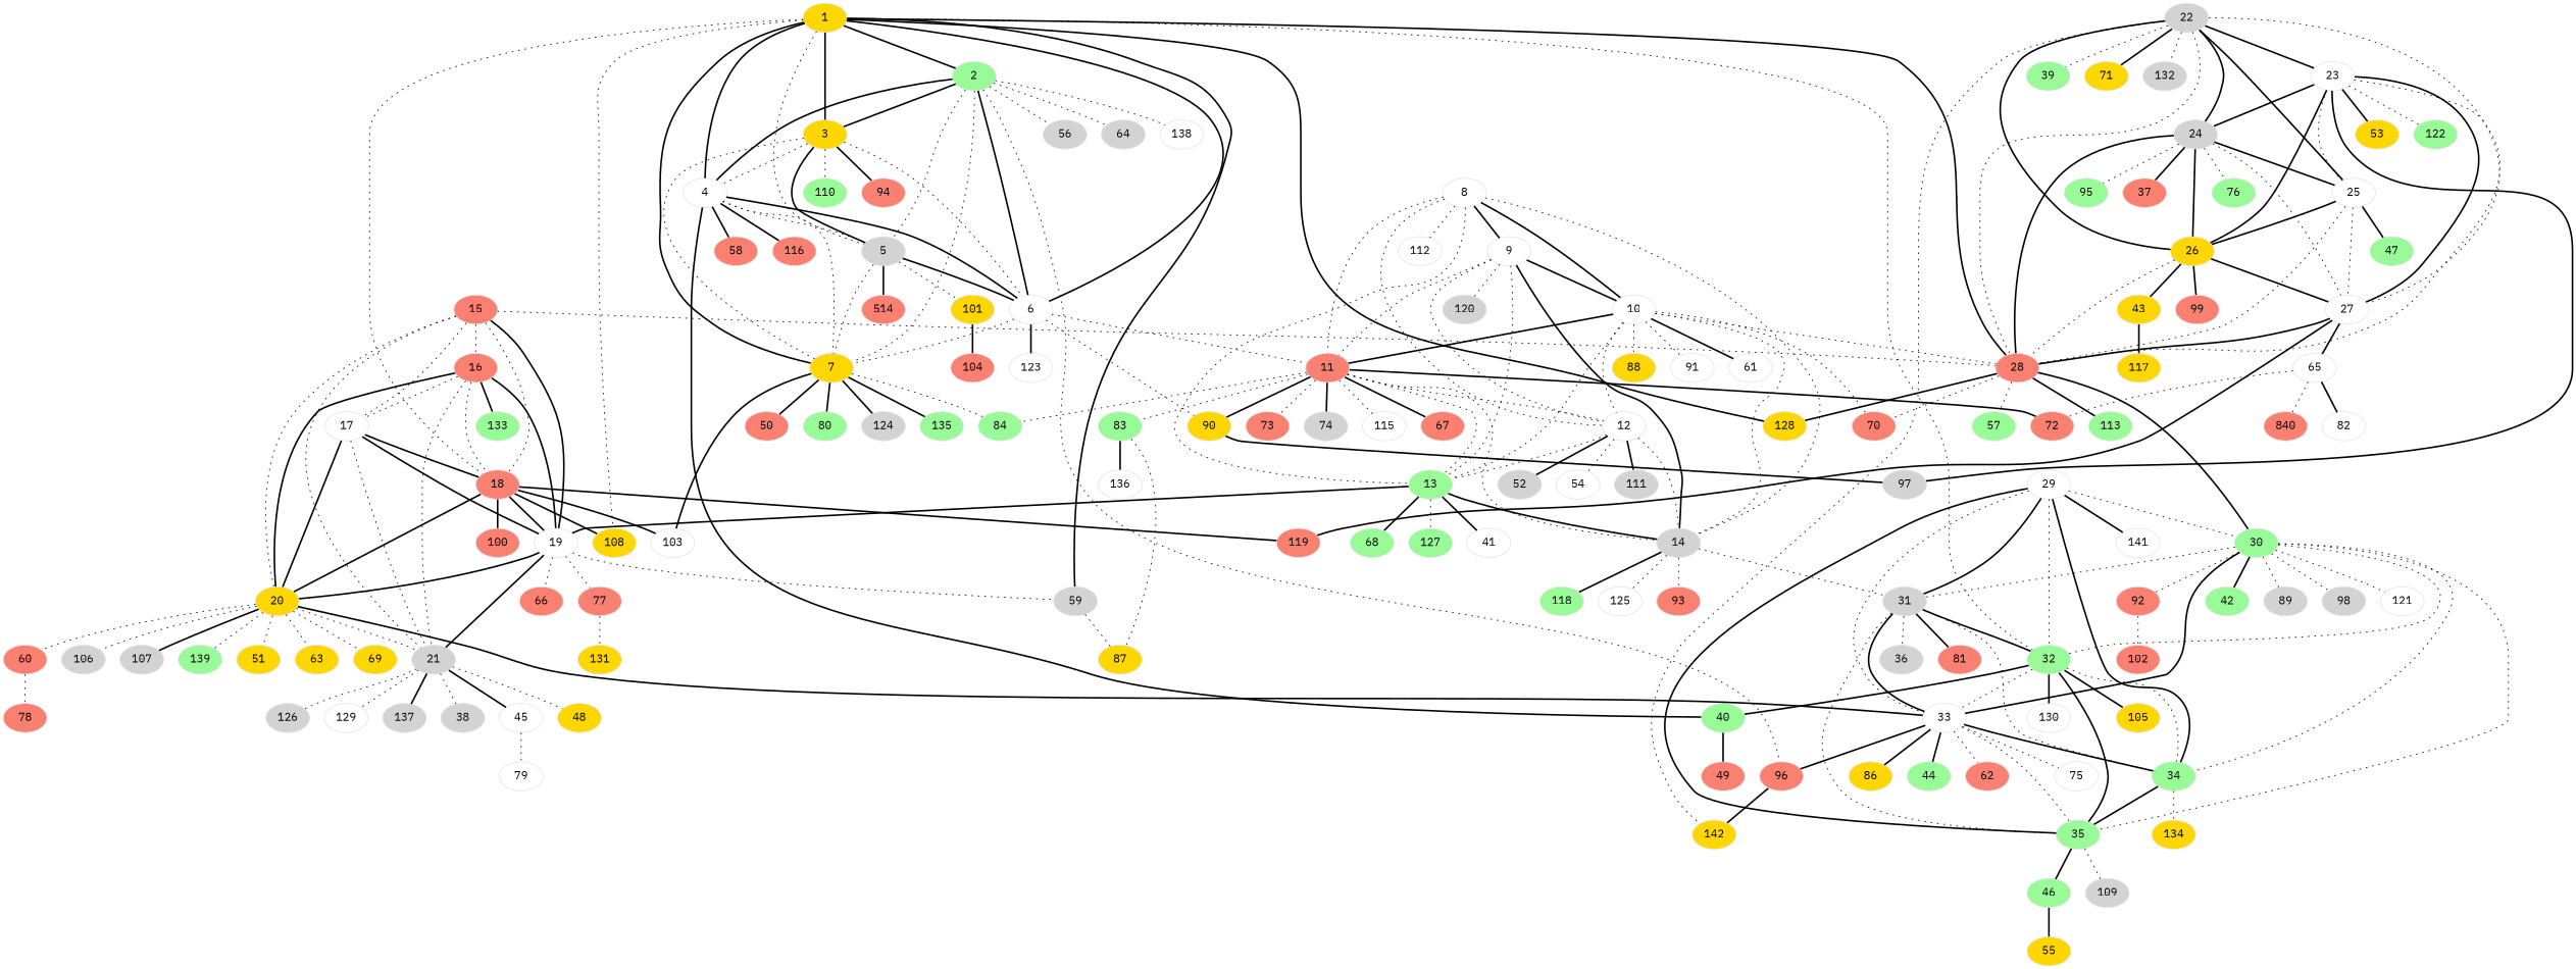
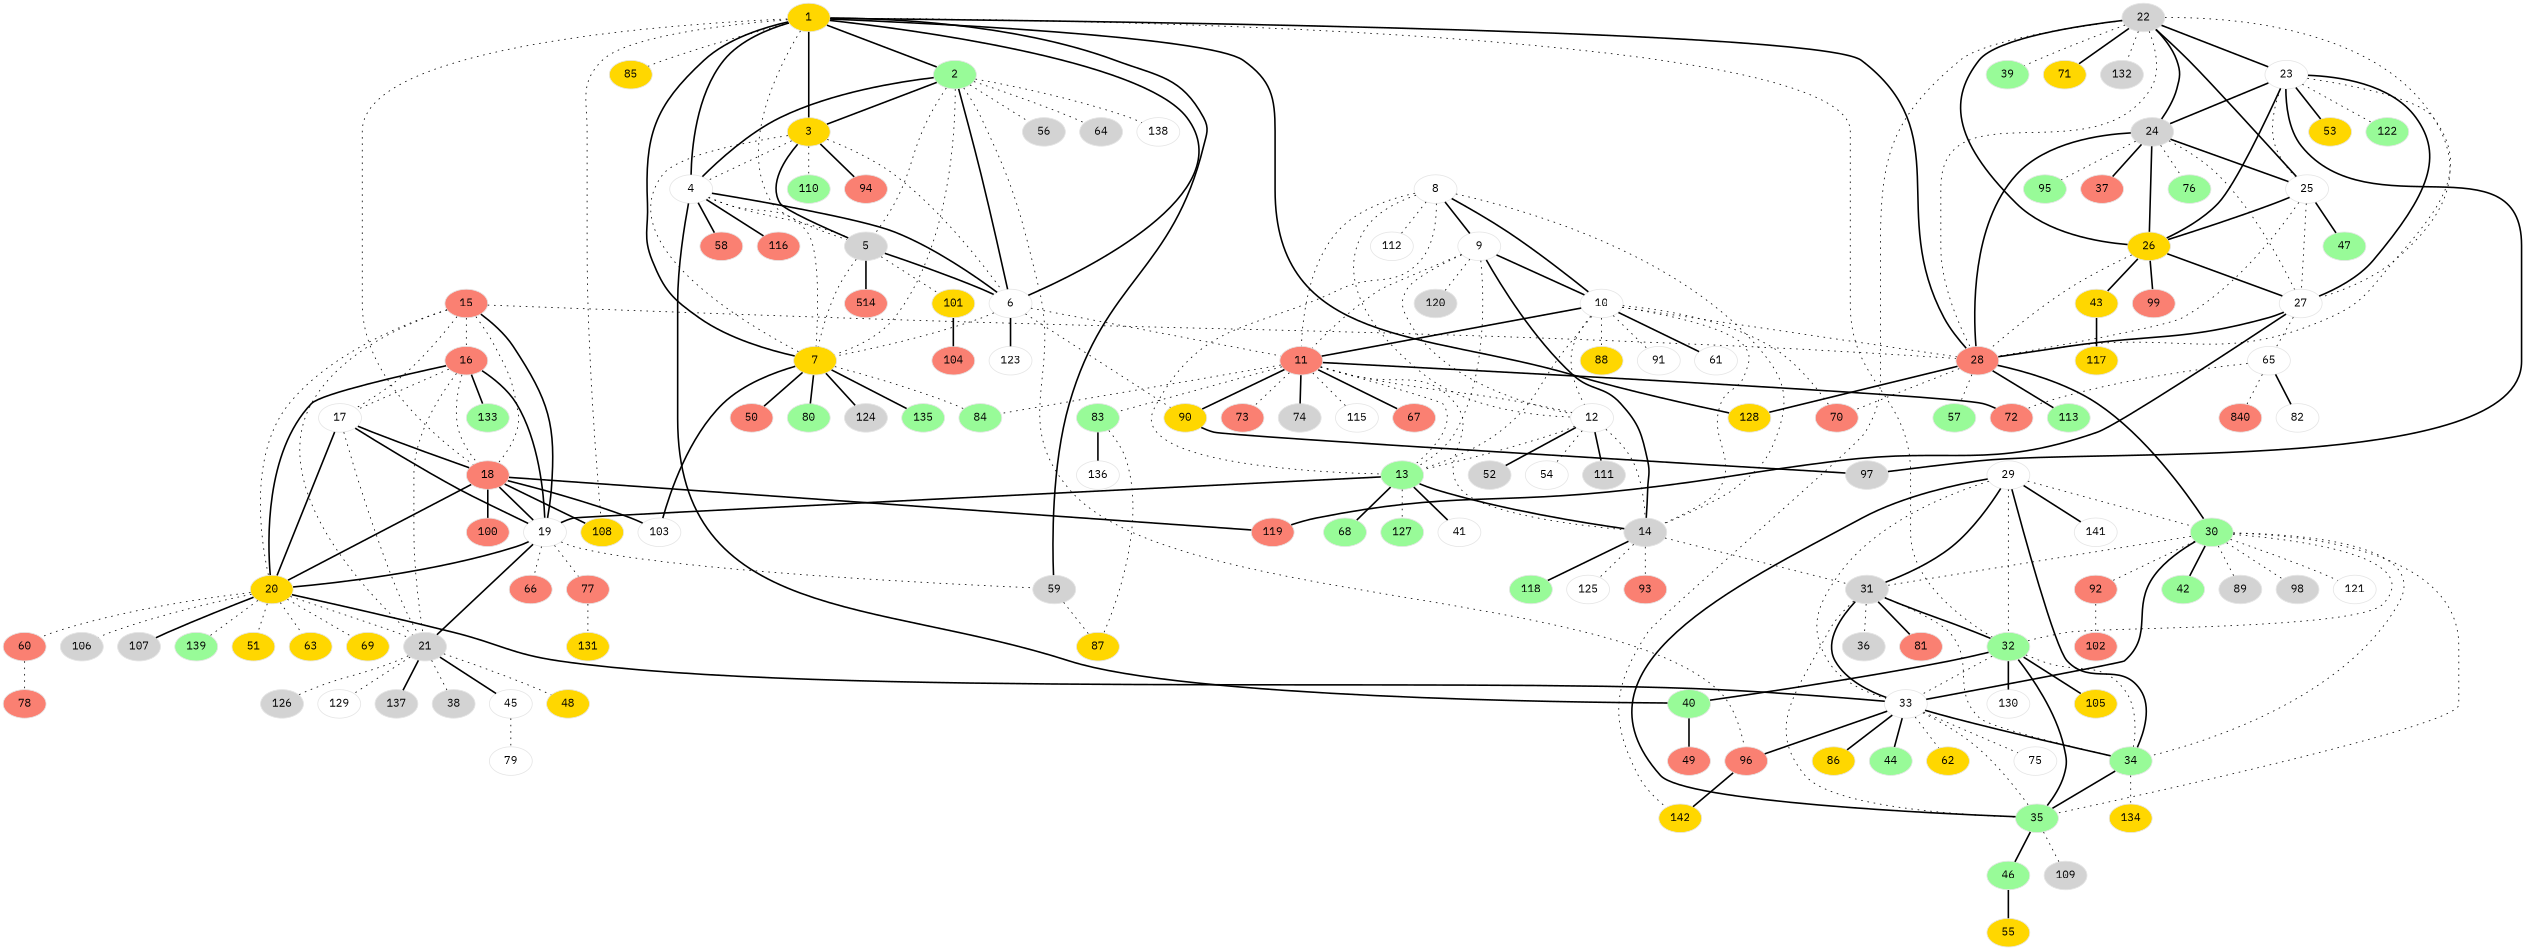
  graph {
    fontname="IBM Plex Mono"
    node [color=gray90 fillcolor=white fontname="IBM Plex Mono" style=filled]
    edge [fontname="IBM Plex Mono" style=dotted]
    1 [fillcolor=gold]
    2 [fillcolor=palegreen]
    3 [fillcolor=gold]
    4
    5 [fillcolor=lightgrey]
    6
    7 [fillcolor=gold]
    18 [fillcolor=salmon]
    28 [fillcolor=salmon]
    32 [fillcolor=palegreen]
    59 [fillcolor=lightgrey]
+   85 [fillcolor=gold]
    108 [fillcolor=gold]
    128 [fillcolor=gold]
    56 [fillcolor=lightgrey]
    64 [fillcolor=lightgrey]
    96 [fillcolor=salmon]
    138
    94 [fillcolor=salmon]
    110 [fillcolor=palegreen]
    40 [fillcolor=palegreen]
    58 [fillcolor=salmon]
    116 [fillcolor=salmon]
    101 [fillcolor=gold]
    n25 [fillcolor=salmon label=514]
    11 [fillcolor=salmon]
    90 [fillcolor=gold]
    123
    50 [fillcolor=salmon]
    80 [fillcolor=palegreen]
    84 [fillcolor=palegreen]
    103
    124 [fillcolor=lightgrey]
    135 [fillcolor=palegreen]
    19
    20 [fillcolor=gold]
    100 [fillcolor=salmon]
    119 [fillcolor=salmon]
    70 [fillcolor=salmon]
    30 [fillcolor=palegreen]
    57 [fillcolor=palegreen]
    113 [fillcolor=palegreen]
    33
    34 [fillcolor=palegreen]
    35 [fillcolor=palegreen]
    105 [fillcolor=gold]
    130
    87 [fillcolor=gold]
    142 [fillcolor=gold]
    49 [fillcolor=salmon]
    104 [fillcolor=salmon]
    12
    13 [fillcolor=palegreen]
    14 [fillcolor=lightgrey]
    67 [fillcolor=salmon]
    72 [fillcolor=salmon]
    73 [fillcolor=salmon]
    74 [fillcolor=lightgrey]
    83 [fillcolor=palegreen]
    115
    97 [fillcolor=lightgrey]
    8
    9
    10
    112
    120 [fillcolor=lightgrey]
    61
    88 [fillcolor=gold]
    91
    52 [fillcolor=lightgrey]
    54
    111 [fillcolor=lightgrey]
    41
    68 [fillcolor=palegreen]
    127 [fillcolor=palegreen]
    31 [fillcolor=lightgrey]
    93 [fillcolor=salmon]
    118 [fillcolor=palegreen]
    125
    136
    21 [fillcolor=lightgrey]
    66 [fillcolor=salmon]
    77 [fillcolor=salmon]
    36 [fillcolor=lightgrey]
    81 [fillcolor=salmon]
    15 [fillcolor=salmon]
    16 [fillcolor=salmon]
    17
    133 [fillcolor=palegreen]
    51 [fillcolor=gold]
    60 [fillcolor=salmon]
    63 [fillcolor=gold]
    69 [fillcolor=gold]
    106 [fillcolor=lightgrey]
    107 [fillcolor=lightgrey]
    139 [fillcolor=palegreen]
    38 [fillcolor=lightgrey]
    45
    48 [fillcolor=gold]
    126 [fillcolor=lightgrey]
    129
    137 [fillcolor=lightgrey]
    131 [fillcolor=gold]
    44 [fillcolor=palegreen]
-   62 [fillcolor=salmon]
+   62 [fillcolor=gold]
    75
    86 [fillcolor=gold]
    78 [fillcolor=salmon]
    79
    22 [fillcolor=lightgrey]
    23
    24 [fillcolor=lightgrey]
    25
    26 [fillcolor=gold]
    27
    39 [fillcolor=palegreen]
    71 [fillcolor=gold]
    132 [fillcolor=lightgrey]
    53 [fillcolor=gold]
    122 [fillcolor=palegreen]
    37 [fillcolor=salmon]
    76 [fillcolor=palegreen]
    95 [fillcolor=palegreen]
    47 [fillcolor=palegreen]
    43 [fillcolor=gold]
    99 [fillcolor=salmon]
    65
    117 [fillcolor=gold]
    82
    n130 [fillcolor=salmon label=840]
    42 [fillcolor=palegreen]
    89 [fillcolor=lightgrey]
    92 [fillcolor=salmon]
    98 [fillcolor=lightgrey]
    121
    29
    141
    134 [fillcolor=gold]
    46 [fillcolor=palegreen]
    109 [fillcolor=lightgrey]
    102 [fillcolor=salmon]
    55 [fillcolor=gold]
    1 -- 2 [style=bold]
    1 -- 3 [style=bold]
    1 -- 4 [style=bold]
    1 -- 5
    1 -- 6 [style=bold]
    1 -- 7 [style=bold]
    1 -- 18
    1 -- 28 [style=bold]
    1 -- 32
    1 -- 59 [style=bold]
+   1 -- 85
    1 -- 108
    1 -- 128 [style=bold]
    2 -- 3 [style=bold]
    2 -- 4 [style=bold]
    2 -- 5
    2 -- 6 [style=bold]
    2 -- 7
    2 -- 56
    2 -- 64
    2 -- 96
    2 -- 138
    3 -- 4
    3 -- 5 [style=bold]
    3 -- 6
    3 -- 7
    3 -- 94 [style=bold]
    3 -- 110
    4 -- 5
    4 -- 6 [style=bold]
    4 -- 7
    4 -- 40 [style=bold]
    4 -- 58 [style=bold]
    4 -- 116 [style=bold]
    5 -- 6 [style=bold]
    5 -- 7
    5 -- 101
    5 -- n25 [style=bold]
    6 -- 7
    6 -- 11
    6 -- 90
    6 -- 123 [style=bold]
    7 -- 50 [style=bold]
    7 -- 80 [style=bold]
    7 -- 84
    7 -- 103 [style=bold]
    7 -- 124 [style=bold]
    7 -- 135 [style=bold]
    18 -- 108 [style=bold]
    18 -- 103 [style=bold]
    18 -- 19 [style=bold]
    18 -- 20 [style=bold]
    18 -- 100 [style=bold]
    18 -- 119 [style=bold]
    28 -- 128 [style=bold]
    28 -- 70
    28 -- 30 [style=bold]
    28 -- 57
    28 -- 113 [style=bold]
    32 -- 40 [style=bold]
    32 -- 33
    32 -- 34
    32 -- 35 [style=bold]
    32 -- 105 [style=bold]
    32 -- 130 [style=bold]
    59 -- 87
    96 -- 142 [style=bold]
    40 -- 49 [style=bold]
    101 -- 104 [style=bold]
    11 -- 90 [style=bold]
    11 -- 84
    11 -- 12
    11 -- 13
    11 -- 14
    11 -- 67 [style=bold]
    11 -- 72 [style=bold]
    11 -- 73
    11 -- 74 [style=bold]
    11 -- 83
    11 -- 115
    90 -- 97 [style=bold]
    19 -- 59
    19 -- 20 [style=bold]
    19 -- 21 [style=bold]
    19 -- 66
    19 -- 77
    20 -- 33 [style=bold]
    20 -- 21
    20 -- 51
    20 -- 60
    20 -- 63
    20 -- 69
    20 -- 106
    20 -- 107 [style=bold]
    20 -- 139
    30 -- 32
    30 -- 33 [style=bold]
    30 -- 34
    30 -- 35
    30 -- 31
    30 -- 42 [style=bold]
    30 -- 89
    30 -- 92
    30 -- 98
    30 -- 121
    33 -- 96 [style=bold]
    33 -- 34 [style=bold]
    33 -- 35
    33 -- 44 [style=bold]
    33 -- 62
    33 -- 75
    33 -- 86 [style=bold]
    34 -- 35 [style=bold]
    34 -- 134
    35 -- 46 [style=bold]
    35 -- 109
    12 -- 13
    12 -- 14
    12 -- 52 [style=bold]
    12 -- 54
    12 -- 111 [style=bold]
    13 -- 19 [style=bold]
    13 -- 14 [style=bold]
    13 -- 41 [style=bold]
    13 -- 68 [style=bold]
    13 -- 127
    14 -- 31
    14 -- 93
    14 -- 118 [style=bold]
    14 -- 125
    83 -- 87
    83 -- 136 [style=bold]
    8 -- 11
    8 -- 12
    8 -- 13
    8 -- 14
    8 -- 9 [style=bold]
    8 -- 10 [style=bold]
    8 -- 112
    9 -- 11
    9 -- 12
    9 -- 13
    9 -- 14 [style=bold]
    9 -- 10 [style=bold]
    9 -- 120
    10 -- 28
    10 -- 11 [style=bold]
    10 -- 70
    10 -- 12
    10 -- 13
    10 -- 14
    10 -- 61 [style=bold]
    10 -- 88
    10 -- 91
    31 -- 32 [style=bold]
    31 -- 33 [style=bold]
    31 -- 34
    31 -- 35
    31 -- 36
    31 -- 81 [style=bold]
    21 -- 38
    21 -- 45 [style=bold]
    21 -- 48
    21 -- 126
    21 -- 129
    21 -- 137 [style=bold]
    77 -- 131
    15 -- 18
    15 -- 28
    15 -- 19 [style=bold]
    15 -- 20
    15 -- 21
    15 -- 16
    15 -- 17
    16 -- 18
    16 -- 19 [style=bold]
    16 -- 20 [style=bold]
    16 -- 21
    16 -- 17
    16 -- 133 [style=bold]
    17 -- 18 [style=bold]
    17 -- 19 [style=bold]
    17 -- 20 [style=bold]
    17 -- 21
    60 -- 78
    45 -- 79
    22 -- 28
    22 -- 142
    22 -- 23 [style=bold]
    22 -- 24 [style=bold]
    22 -- 25 [style=bold]
    22 -- 26 [style=bold]
    22 -- 27
    22 -- 39
    22 -- 71 [style=bold]
    22 -- 132
    23 -- 28
    23 -- 97 [style=bold]
    23 -- 24 [style=bold]
    23 -- 25
    23 -- 26 [style=bold]
    23 -- 27 [style=bold]
    23 -- 53 [style=bold]
    23 -- 122
    24 -- 28 [style=bold]
    24 -- 25 [style=bold]
    24 -- 26 [style=bold]
    24 -- 27
    24 -- 37 [style=bold]
    24 -- 76
    24 -- 95
    25 -- 28
    25 -- 26 [style=bold]
    25 -- 27
    25 -- 47 [style=bold]
    26 -- 28
    26 -- 27 [style=bold]
    26 -- 43 [style=bold]
    26 -- 99 [style=bold]
    27 -- 28 [style=bold]
    27 -- 119 [style=bold]
-   27 -- 65 [style=bold]
+   27 -- 65
    43 -- 117 [style=bold]
    65 -- 72
    65 -- 82 [style=bold]
    65 -- n130
    92 -- 102
    29 -- 32
    29 -- 30
    29 -- 33
    29 -- 34 [style=bold]
    29 -- 35 [style=bold]
    29 -- 31 [style=bold]
    29 -- 141 [style=bold]
    46 -- 55 [style=bold]
  }
